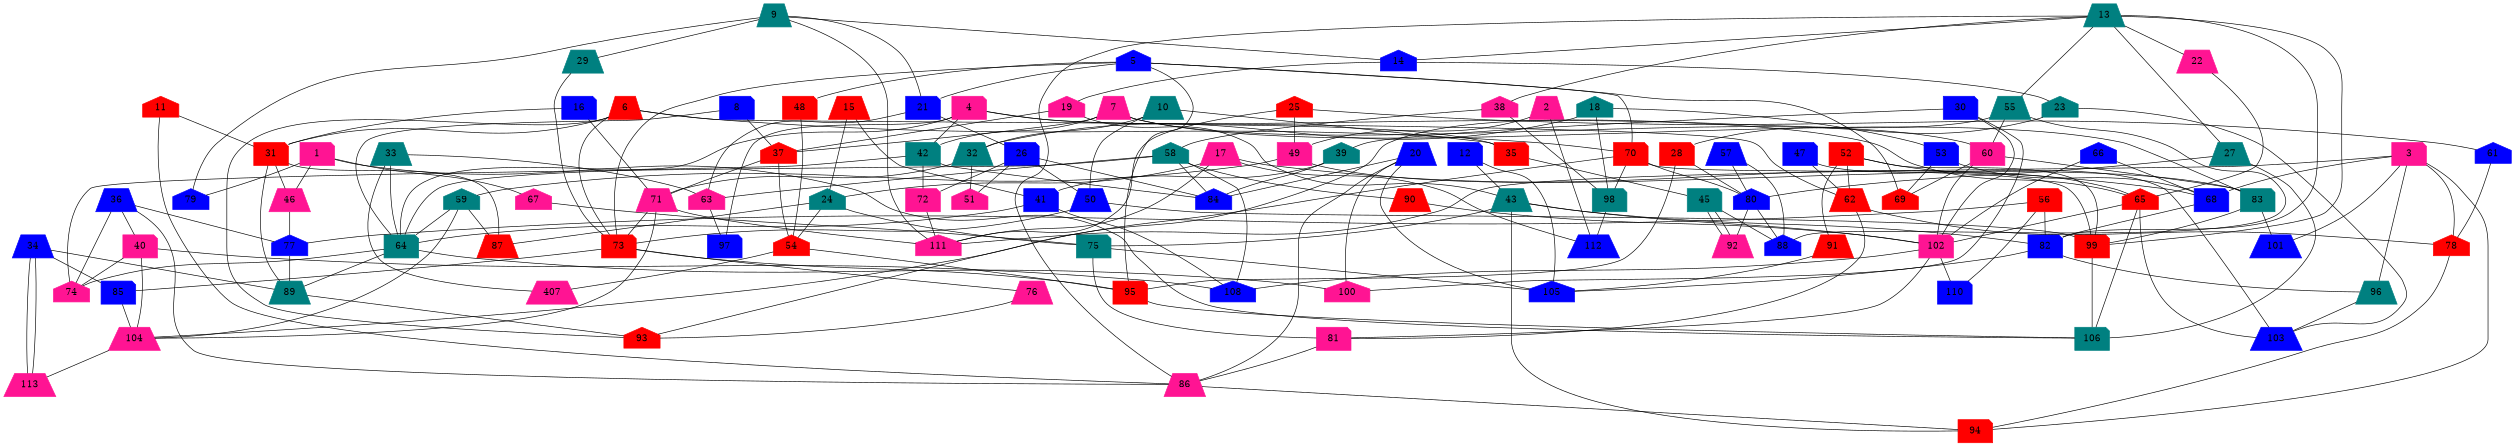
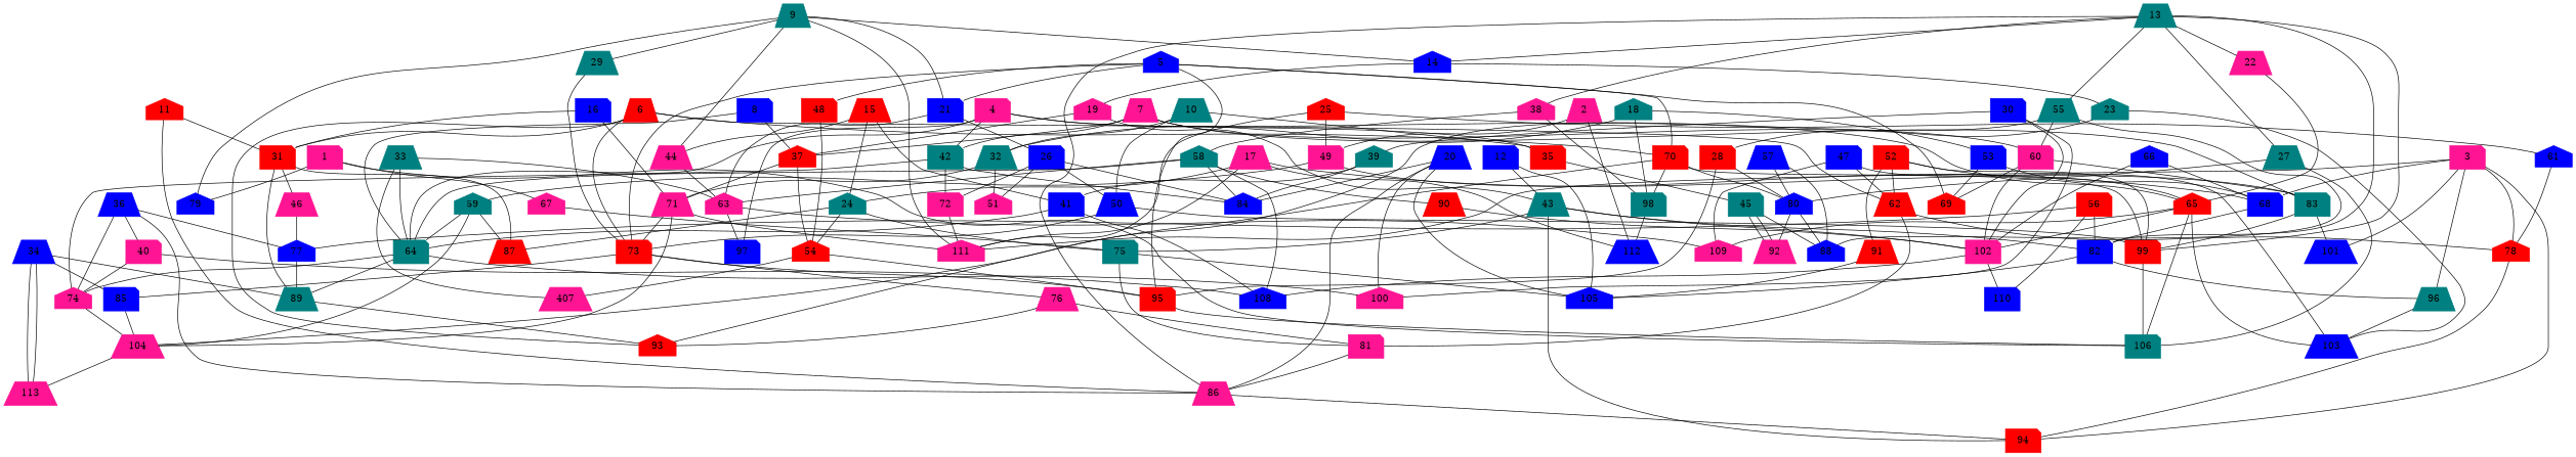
  graph {
    node [color=blue shape=note style=filled]
    1 [color=deeppink]
    46 [color=deeppink shape=trapezium]
    67 [color=deeppink shape=house]
    79 [shape=house]
    106 [color=teal]
    77 [shape=house]
    75 [color=teal]
    2 [color=deeppink shape=trapezium]
    49 [color=deeppink]
    112 [shape=trapezium]
    83 [color=teal]
    59 [color=teal shape=house]
    3 [color=deeppink]
    68
    78 [color=red shape=house]
    94 [color=red]
    96 [color=teal shape=trapezium]
    101 [shape=trapezium]
    111 [color=deeppink shape=house]
    82
    103 [shape=trapezium]
    4 [color=deeppink]
    35 [color=red]
    42 [color=teal]
    64 [color=teal]
    65 [color=red shape=house]
    97
    45 [color=teal]
    84 [shape=house]
    72 [color=deeppink]
    100 [color=deeppink shape=house]
    89 [color=teal shape=trapezium]
    74 [color=deeppink shape=house]
    102 [color=deeppink]
+   109 [color=deeppink shape=house]
    5 [shape=house]
    21
    48 [color=red]
    69 [color=red shape=house]
    70 [color=red]
    73 [color=red]
    95 [color=red]
    26
    63 [color=deeppink shape=house]
    54 [color=red shape=house]
    99 [color=red]
    98 [color=teal]
    80 [shape=house]
    104 [color=deeppink shape=trapezium]
    85
    76 [color=deeppink shape=trapezium]
    6 [color=red shape=trapezium]
    31 [color=red]
    62 [color=red shape=trapezium]
    93 [color=red shape=house]
    87 [color=red shape=trapezium]
    81 [color=deeppink]
    7 [color=deeppink shape=trapezium]
    37 [color=red shape=house]
    60 [color=deeppink]
    71 [color=deeppink shape=trapezium]
    8
    9 [color=teal shape=trapezium]
    14 [shape=house]
    29 [color=teal shape=trapezium]
+   44 [color=deeppink shape=trapezium]
    19 [color=deeppink shape=house]
    23 [color=teal shape=house]
    10 [color=teal shape=trapezium]
    32 [color=teal shape=trapezium]
    50 [shape=trapezium]
    51 [color=deeppink shape=house]
    11 [color=red shape=house]
    86 [color=deeppink shape=trapezium]
    43 [color=teal shape=trapezium]
    12
    105 [shape=house]
    13 [color=teal shape=trapezium]
    22 [color=deeppink shape=trapezium]
    27 [color=teal shape=trapezium]
    38 [color=deeppink shape=house]
    55 [color=teal shape=trapezium]
    58 [color=teal shape=house]
    88 [shape=house]
    28 [color=red]
    15 [color=red shape=trapezium]
    24 [color=teal shape=house]
    41
    108 [shape=house]
    16
    17 [color=deeppink shape=trapezium]
    18 [color=teal shape=house]
    53
    20 [shape=trapezium]
    n95 [color=deeppink label=407 shape=trapezium]
    25 [color=red shape=house]
    61 [shape=house]
    92 [color=deeppink shape=trapezium]
    30
    39 [color=teal shape=house]
    110
    33 [color=teal shape=trapezium]
    34 [shape=trapezium]
    113 [color=deeppink shape=trapezium]
    36 [shape=trapezium]
    40 [color=deeppink]
    90 [color=red shape=trapezium]
    47
    52 [color=red]
    91 [color=red shape=trapezium]
    56 [color=red]
    57 [shape=trapezium]
    66 [shape=house]
-   1 -- 46
    1 -- 67
    1 -- 79
    1 -- 106
    46 -- 77
    67 -- 75
    77 -- 89
    75 -- 81
    75 -- 105
    2 -- 49
    2 -- 112
    49 -- 83
    49 -- 59
    83 -- 101
    83 -- 99
    59 -- 64
    59 -- 104
    59 -- 87
    3 -- 68
    3 -- 78
    3 -- 94
    3 -- 96
    3 -- 101
    3 -- 111
    68 -- 82
    78 -- 94
    96 -- 103
    82 -- 96
    82 -- 105
    4 -- 35
    4 -- 42
    4 -- 64
    4 -- 65
    4 -- 97
    35 -- 45
    42 -- 64
    42 -- 84
    42 -- 72
    64 -- 100
    64 -- 89
    64 -- 74
    65 -- 106
    65 -- 103
    65 -- 102
+   65 -- 109
    45 -- 88
    45 -- 92
    45 -- 92
    72 -- 111
    89 -- 93
    102 -- 108
    102 -- 110
    5 -- 21
    5 -- 48
    5 -- 69
    5 -- 70
    5 -- 73
    5 -- 95
    21 -- 26
    21 -- 63
    48 -- 54
    70 -- 99
    70 -- 98
    70 -- 80
    70 -- 104
    73 -- 95
    73 -- 85
    73 -- 76
    95 -- 106
    26 -- 84
    26 -- 72
    26 -- 50
    26 -- 51
    63 -- 97
+   63 -- 109
    54 -- 95
    54 -- n95
    99 -- 106
    98 -- 112
    80 -- 88
    80 -- 92
    104 -- 113
    85 -- 104
    76 -- 93
-   102 -- 81
+   76 -- 81
    6 -- 70
    6 -- 73
    6 -- 31
    6 -- 62
    6 -- 93
    31 -- 46
    31 -- 89
    31 -- 87
    62 -- 78
    62 -- 81
    81 -- 86
    7 -- 83
    7 -- 42
    7 -- 37
    7 -- 60
    37 -- 54
    37 -- 71
    60 -- 83
    60 -- 102
    60 -- 69
    71 -- 111
    71 -- 73
    71 -- 104
    8 -- 64
    8 -- 37
    9 -- 79
    9 -- 111
    9 -- 21
    9 -- 14
    9 -- 29
+   9 -- 44
    14 -- 19
    14 -- 23
    29 -- 73
+   44 -- 63
    19 -- 37
    19 -- 43
    23 -- 103
    23 -- 28
    10 -- 35
    10 -- 32
    10 -- 50
    32 -- 71
    32 -- 51
    50 -- 73
    50 -- 99
    11 -- 31
    11 -- 86
    86 -- 94
    43 -- 75
    43 -- 94
    43 -- 82
    43 -- 102
    12 -- 43
    12 -- 105
    13 -- 82
    13 -- 99
    13 -- 14
    13 -- 86
    13 -- 22
    13 -- 27
    13 -- 38
    13 -- 55
    22 -- 65
    27 -- 106
    27 -- 80
    38 -- 98
    38 -- 58
    55 -- 93
    55 -- 60
    55 -- 88
    58 -- 84
    58 -- 74
    58 -- 63
    58 -- 108
    58 -- 90
    28 -- 95
    28 -- 80
+   15 -- 44
    15 -- 24
    15 -- 41
    24 -- 75
    24 -- 54
    24 -- 87
    41 -- 64
    41 -- 108
    16 -- 31
    16 -- 71
    17 -- 112
    17 -- 68
    17 -- 111
    17 -- 24
    18 -- 98
    18 -- 32
    18 -- 53
    53 -- 68
    53 -- 69
    20 -- 84
    20 -- 100
    20 -- 86
    20 -- 105
    25 -- 49
    25 -- 111
    25 -- 61
    61 -- 78
    30 -- 100
    30 -- 102
    30 -- 39
    39 -- 84
    39 -- 41
    33 -- 64
    33 -- 63
    33 -- n95
    34 -- 89
    34 -- 85
    34 -- 113
    34 -- 113
    36 -- 77
    36 -- 74
    36 -- 86
    36 -- 40
    40 -- 74
-   40 -- 104
+   74 -- 104
    40 -- 108
    90 -- 102
    47 -- 103
+   47 -- 109
    47 -- 62
    52 -- 65
    52 -- 99
    52 -- 62
    52 -- 91
    91 -- 105
    56 -- 77
    56 -- 82
    56 -- 110
    57 -- 80
    57 -- 88
    66 -- 68
    66 -- 102
  }
